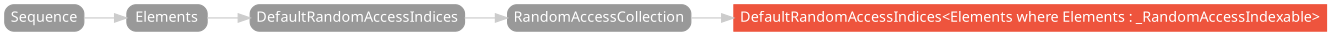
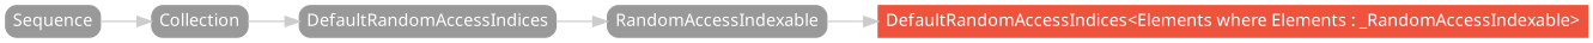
  strict digraph {
    fontname="Noto Sans"
    rankdir=LR
    node [color="#999999" fillcolor="#999999" fontcolor=white fontname="Noto Sans" fontsize=12 margin="0.07,0.05" shape=box style="filled,rounded"]
    edge [color="#cccccc" fontname="Noto Sans"]
    "DefaultRandomAccessIndices<Elements where Elements : _RandomAccessIndexable>" [color="#ee543d" fillcolor="#ee543d" height=0.3 style=filled]
    n2 [height=0.3 label=DefaultRandomAccessIndices]
-   RandomAccessCollection [height=0.3]
-   Collection [height=0.3 label=Elements]
+   RandomAccessCollection [height=0.3 label=RandomAccessIndexable]
+   Collection [height=0.3]
    Sequence [height=0.3]
    subgraph sub_1 {
      rank=max
      "DefaultRandomAccessIndices<Elements where Elements : _RandomAccessIndexable>"
    }
    n2 -> RandomAccessCollection
    RandomAccessCollection -> "DefaultRandomAccessIndices<Elements where Elements : _RandomAccessIndexable>"
    Collection -> n2
    Sequence -> Collection
  }
